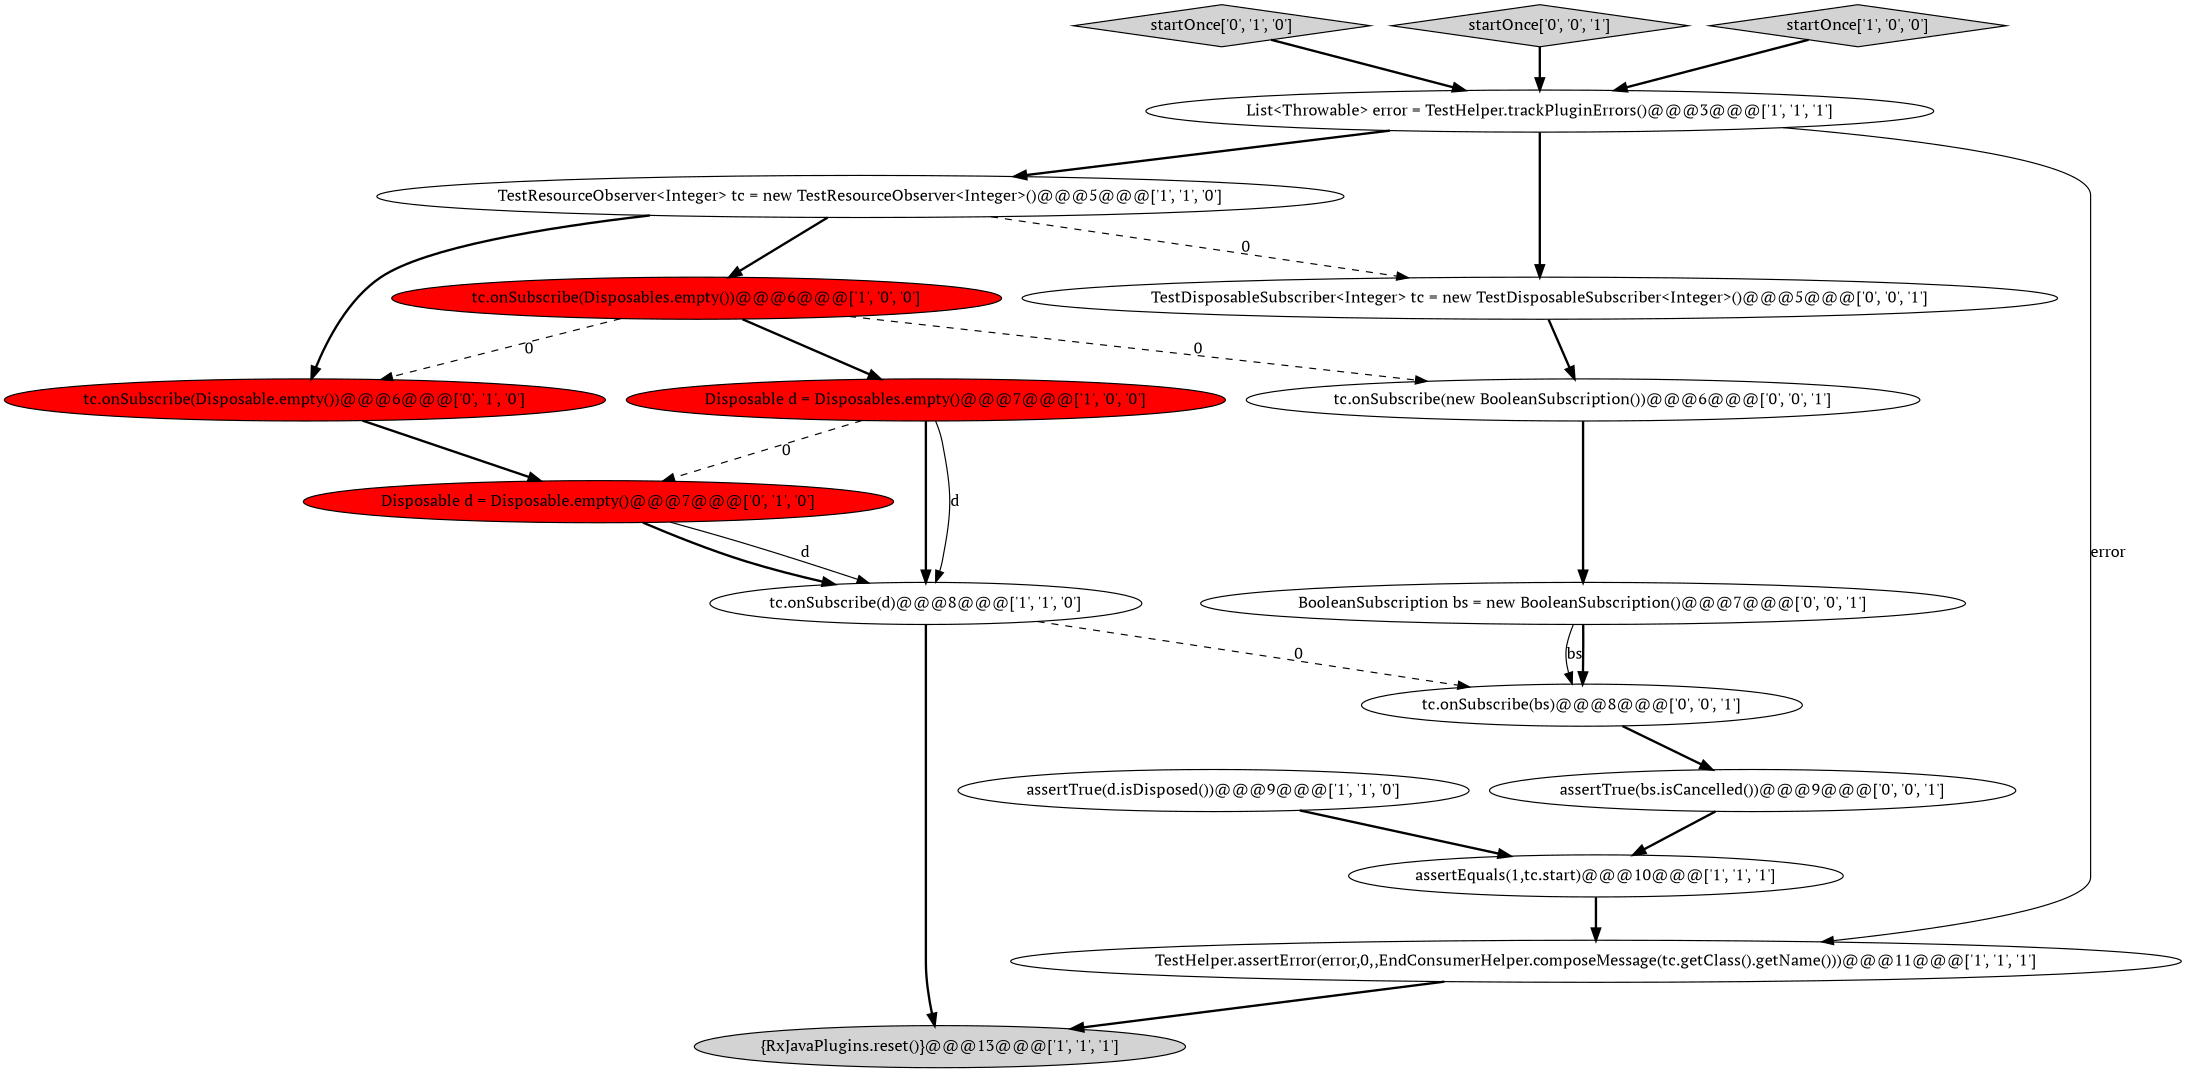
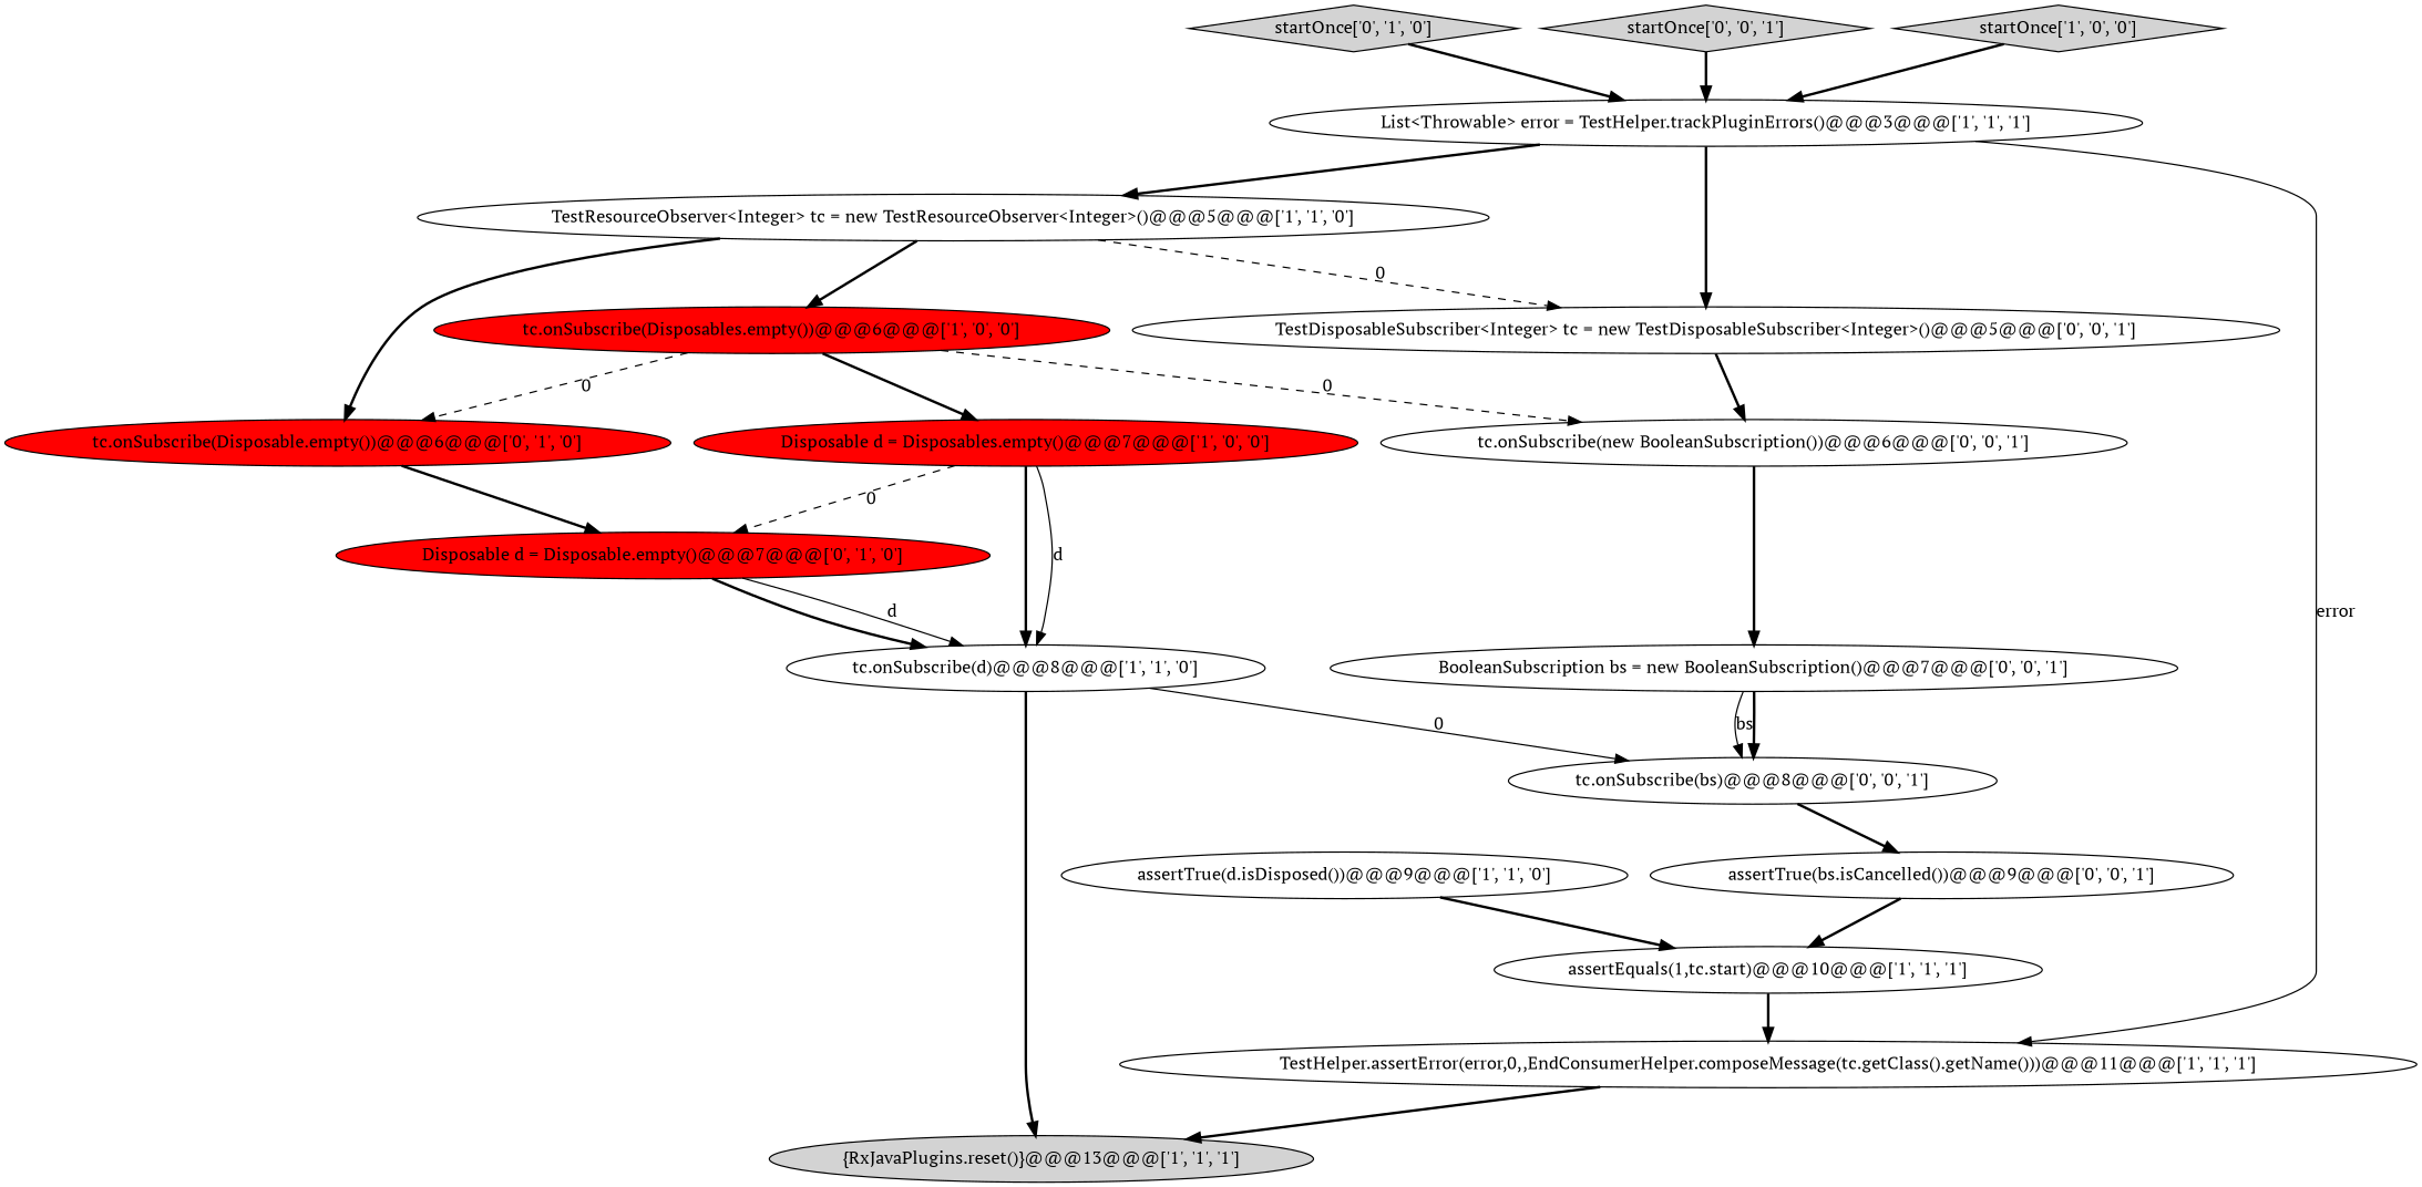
  digraph {
    fontname="PT Serif"
    node [fillcolor=white fontname="PT Serif" shape=ellipse style=filled]
    edge [fontname="PT Serif" style=bold]
    n1 [label="TestResourceObserver<Integer> tc = new TestResourceObserver<Integer>()@@@5@@@['1', '1', '0']"]
    n2 [label="TestDisposableSubscriber<Integer> tc = new TestDisposableSubscriber<Integer>()@@@5@@@['0', '0', '1']"]
    n3 [fillcolor=red label="tc.onSubscribe(Disposable.empty())@@@6@@@['0', '1', '0']"]
    n4 [fillcolor=red label="tc.onSubscribe(Disposables.empty())@@@6@@@['1', '0', '0']"]
    n5 [label="tc.onSubscribe(new BooleanSubscription())@@@6@@@['0', '0', '1']"]
    n6 [fillcolor=red label="Disposable d = Disposable.empty()@@@7@@@['0', '1', '0']"]
    n7 [fillcolor=red label="Disposable d = Disposables.empty()@@@7@@@['1', '0', '0']"]
    n8 [label="assertTrue(d.isDisposed())@@@9@@@['1', '1', '0']"]
    n9 [label="assertEquals(1,tc.start)@@@10@@@['1', '1', '1']"]
    n10 [label="assertTrue(bs.isCancelled())@@@9@@@['0', '0', '1']"]
    n11 [label="TestHelper.assertError(error,0,,EndConsumerHelper.composeMessage(tc.getClass().getName()))@@@11@@@['1', '1', '1']"]
    n12 [label="tc.onSubscribe(bs)@@@8@@@['0', '0', '1']"]
    n13 [fillcolor=lightgray label="{RxJavaPlugins.reset()}@@@13@@@['1', '1', '1']"]
    n14 [label="List<Throwable> error = TestHelper.trackPluginErrors()@@@3@@@['1', '1', '1']"]
    n15 [label="tc.onSubscribe(d)@@@8@@@['1', '1', '0']"]
    n16 [fillcolor=lightgray label="startOnce['0', '1', '0']" shape=diamond]
    n17 [label="BooleanSubscription bs = new BooleanSubscription()@@@7@@@['0', '0', '1']"]
    n18 [fillcolor=lightgray label="startOnce['0', '0', '1']" shape=diamond]
    n19 [fillcolor=lightgray label="startOnce['1', '0', '0']" shape=diamond]
    n1 -> n2 [label=0 style=dashed]
    n1 -> n3
    n1 -> n4
    n2 -> n5
    n3 -> n6
    n4 -> n3 [label=0 style=dashed]
    n4 -> n5 [label=0 style=dashed]
    n4 -> n7
    n5 -> n17
    n6 -> n15 [label=d style=solid]
    n6 -> n15
    n7 -> n6 [label=0 style=dashed]
    n7 -> n15
    n7 -> n15 [label=d style=solid]
    n8 -> n9
    n9 -> n11
    n10 -> n9
    n11 -> n13
    n12 -> n10
    n14 -> n1
    n14 -> n2
    n14 -> n11 [label=error style=solid]
-   n15 -> n12 [label=0 style=dashed]
+   n15 -> n12 [label=0 style=solid]
    n15 -> n13
    n16 -> n14
    n17 -> n12 [label=bs style=solid]
    n17 -> n12
    n18 -> n14
    n19 -> n14
  }
